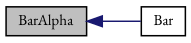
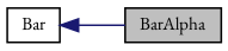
  digraph {
    rankdir=LR
    fontname="EB Garamond"
    node [color=black fontname="EB Garamond" fontsize=10 shape=record style=filled]
    n1 [fillcolor=grey75 fontcolor=black height=0.2 label=BarAlpha width=0.4]
    n2 [fillcolor=white height=0.2 label=Bar width=0.4]
-   n1 -> n2 [color=midnightblue dir=back fontname="EB Garamond" fontsize=10 labelfontname=Helvetica labelfontsize=10 style=solid]
+   n2 -> n1 [color=midnightblue dir=back fontname="EB Garamond" fontsize=10 labelfontname=Helvetica labelfontsize=10 style=solid]
  }
